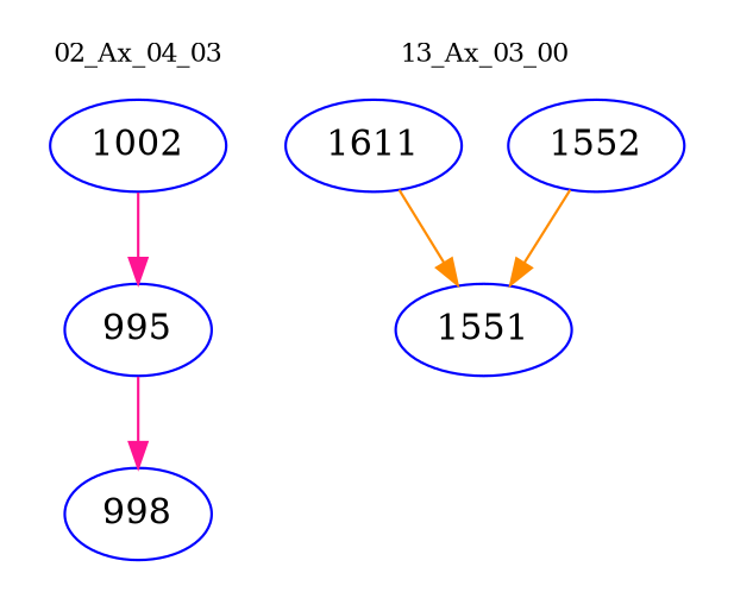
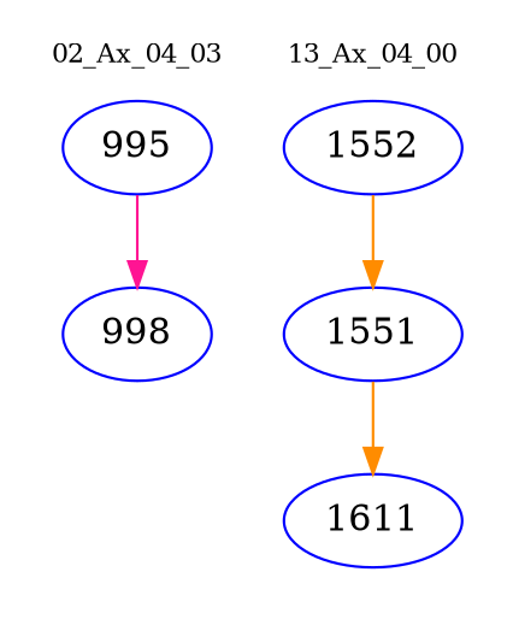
  digraph {
    node [color=blue]
    edge [color=deeppink]
-   n1 [label=1002]
    n2 [label=995]
    n3 [label=998]
    n4 [label=1552]
    n5 [label=1551]
    n6 [label=1611]
    subgraph cluster_1 {
      color=white
      fontsize=10
      label="02_Ax_04_03"
-     n1
      n2
      n3
    }
    subgraph cluster_2 {
      color=white
      fontsize=10
-     label="13_Ax_03_00"
+     label="13_Ax_04_00"
      n4
      n5
      n6
    }
-   n1 -> n2
    n2 -> n3
    n4 -> n5 [color=darkorange]
-   n6 -> n5 [color=darkorange]
+   n5 -> n6 [color=darkorange]
  }
